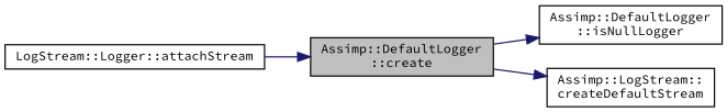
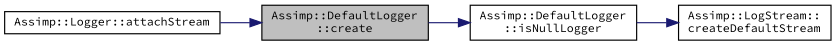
  digraph {
    fontname="Source Code Pro"
    rankdir=LR
    node [color=black fillcolor=white fontname="Source Code Pro" fontsize=10 shape=record style=filled]
    edge [color=midnightblue fontname="Source Code Pro" fontsize=10 labelfontname=Helvetica labelfontsize=10 style=solid]
    n1 [fillcolor=grey75 fontcolor=black height=0.2 label="Assimp::DefaultLogger\l::create" width=0.4]
    n2 [height=0.2 label="Assimp::DefaultLogger\l::isNullLogger" width=0.4]
    n3 [height=0.2 label="Assimp::LogStream::\lcreateDefaultStream" width=0.4]
-   n4 [height=0.2 label="LogStream::Logger::attachStream" width=0.4]
+   n4 [height=0.2 label="Assimp::Logger::attachStream" width=0.4]
    n1 -> n2
-   n1 -> n3
+   n2 -> n3
    n4 -> n1
  }
